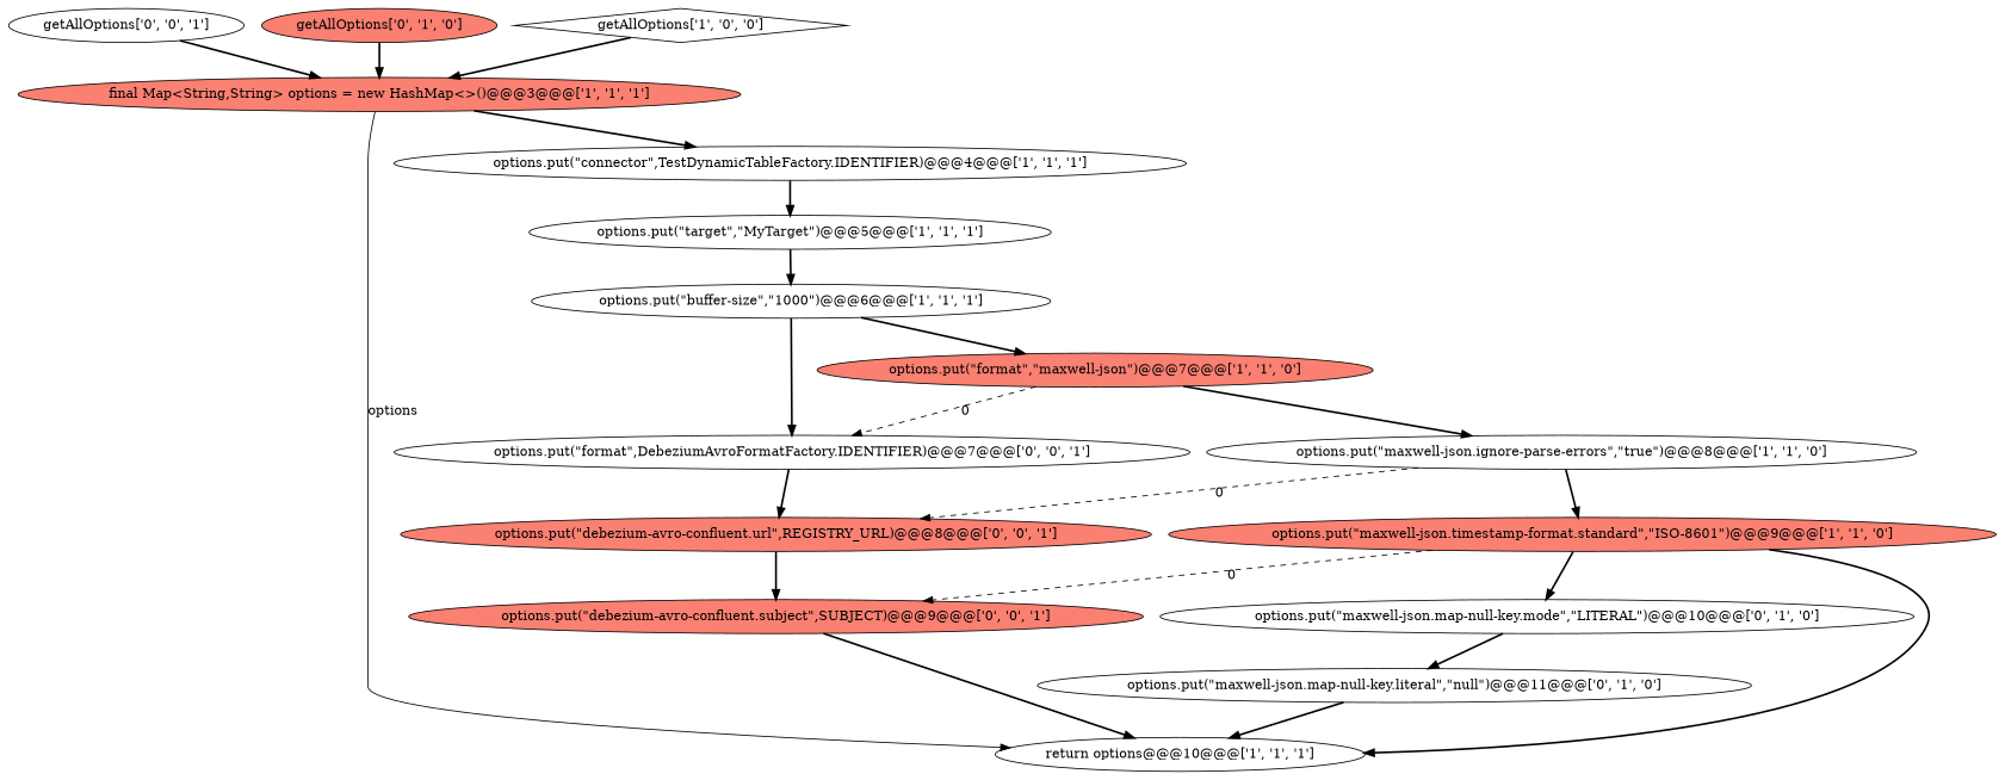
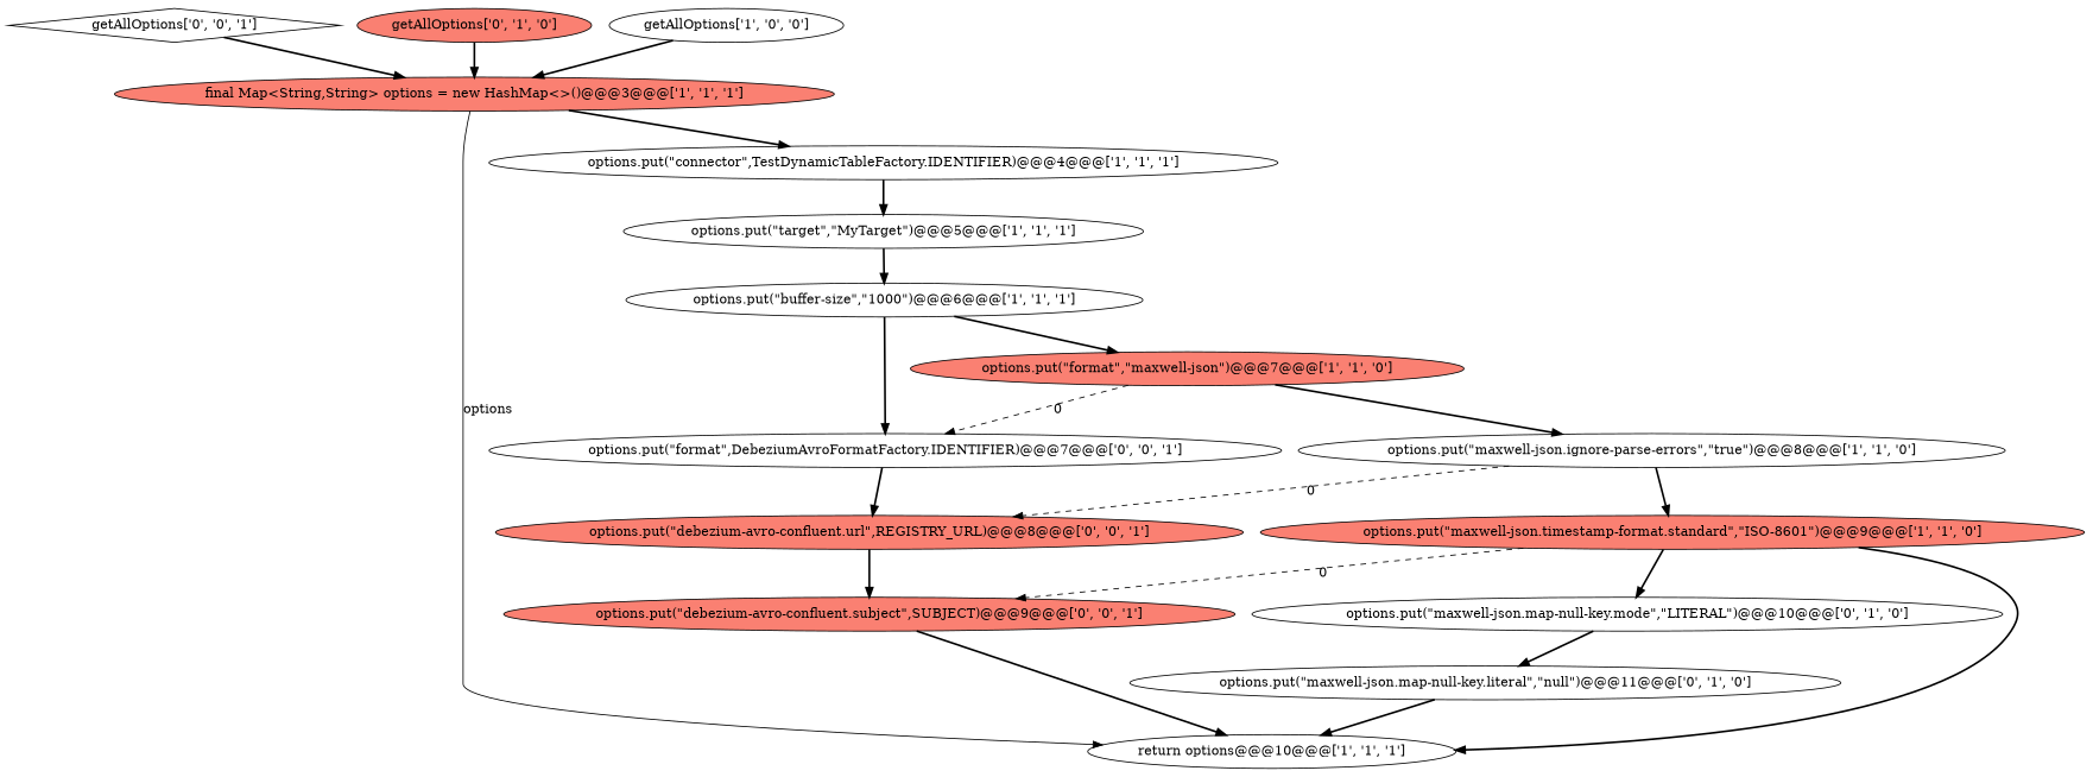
  digraph {
    node [fillcolor=white shape=ellipse style=filled]
    edge [style=bold]
    n1 [label="options.put(\"maxwell-json.ignore-parse-errors\",\"true\")@@@8@@@['1', '1', '0']"]
    n2 [fillcolor=salmon label="options.put(\"debezium-avro-confluent.url\",REGISTRY_URL)@@@8@@@['0', '0', '1']"]
    n3 [fillcolor=salmon label="options.put(\"maxwell-json.timestamp-format.standard\",\"ISO-8601\")@@@9@@@['1', '1', '0']"]
    n4 [fillcolor=salmon label="options.put(\"debezium-avro-confluent.subject\",SUBJECT)@@@9@@@['0', '0', '1']"]
    n5 [label="options.put(\"maxwell-json.map-null-key.mode\",\"LITERAL\")@@@10@@@['0', '1', '0']"]
    n6 [label="return options@@@10@@@['1', '1', '1']"]
    n7 [label="options.put(\"connector\",TestDynamicTableFactory.IDENTIFIER)@@@4@@@['1', '1', '1']"]
    n8 [label="options.put(\"target\",\"MyTarget\")@@@5@@@['1', '1', '1']"]
    n9 [label="options.put(\"buffer-size\",\"1000\")@@@6@@@['1', '1', '1']"]
    n10 [label="options.put(\"format\",DebeziumAvroFormatFactory.IDENTIFIER)@@@7@@@['0', '0', '1']"]
-   n11 [label="getAllOptions['0', '0', '1']"]
+   n11 [label="getAllOptions['0', '0', '1']" shape=diamond]
    n12 [fillcolor=salmon label="final Map<String,String> options = new HashMap<>()@@@3@@@['1', '1', '1']"]
    n13 [fillcolor=salmon label="getAllOptions['0', '1', '0']"]
    n14 [label="options.put(\"maxwell-json.map-null-key.literal\",\"null\")@@@11@@@['0', '1', '0']"]
-   n15 [label="getAllOptions['1', '0', '0']" shape=diamond]
+   n15 [label="getAllOptions['1', '0', '0']"]
    n16 [fillcolor=salmon label="options.put(\"format\",\"maxwell-json\")@@@7@@@['1', '1', '0']"]
    n1 -> n2 [label=0 style=dashed]
    n1 -> n3
    n2 -> n4
    n3 -> n4 [label=0 style=dashed]
    n3 -> n5
    n3 -> n6
    n4 -> n6
    n5 -> n14
    n7 -> n8
    n8 -> n9
    n9 -> n10
    n9 -> n16
    n10 -> n2
    n11 -> n12
    n12 -> n6 [label=options style=solid]
    n12 -> n7
    n13 -> n12
    n14 -> n6
    n15 -> n12
    n16 -> n1
    n16 -> n10 [label=0 style=dashed]
  }
